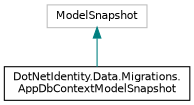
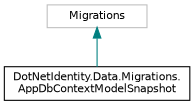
  digraph {
    rankdir=TB
    node [fillcolor=white fontname=Helvetica fontsize=10 shape=record style=filled]
-   n1 [color=grey75 height=0.2 label=ModelSnapshot width=0.4]
+   n1 [color=grey75 height=0.2 label=Migrations width=0.4]
    n2 [color=black height=0.2 label="DotNetIdentity.Data.Migrations.\lAppDbContextModelSnapshot" width=0.4]
    n1 -> n2 [color=teal dir=back fontname=Helvetica fontsize=10 labelfontname=Helvetica labelfontsize=10 style=solid]
  }
